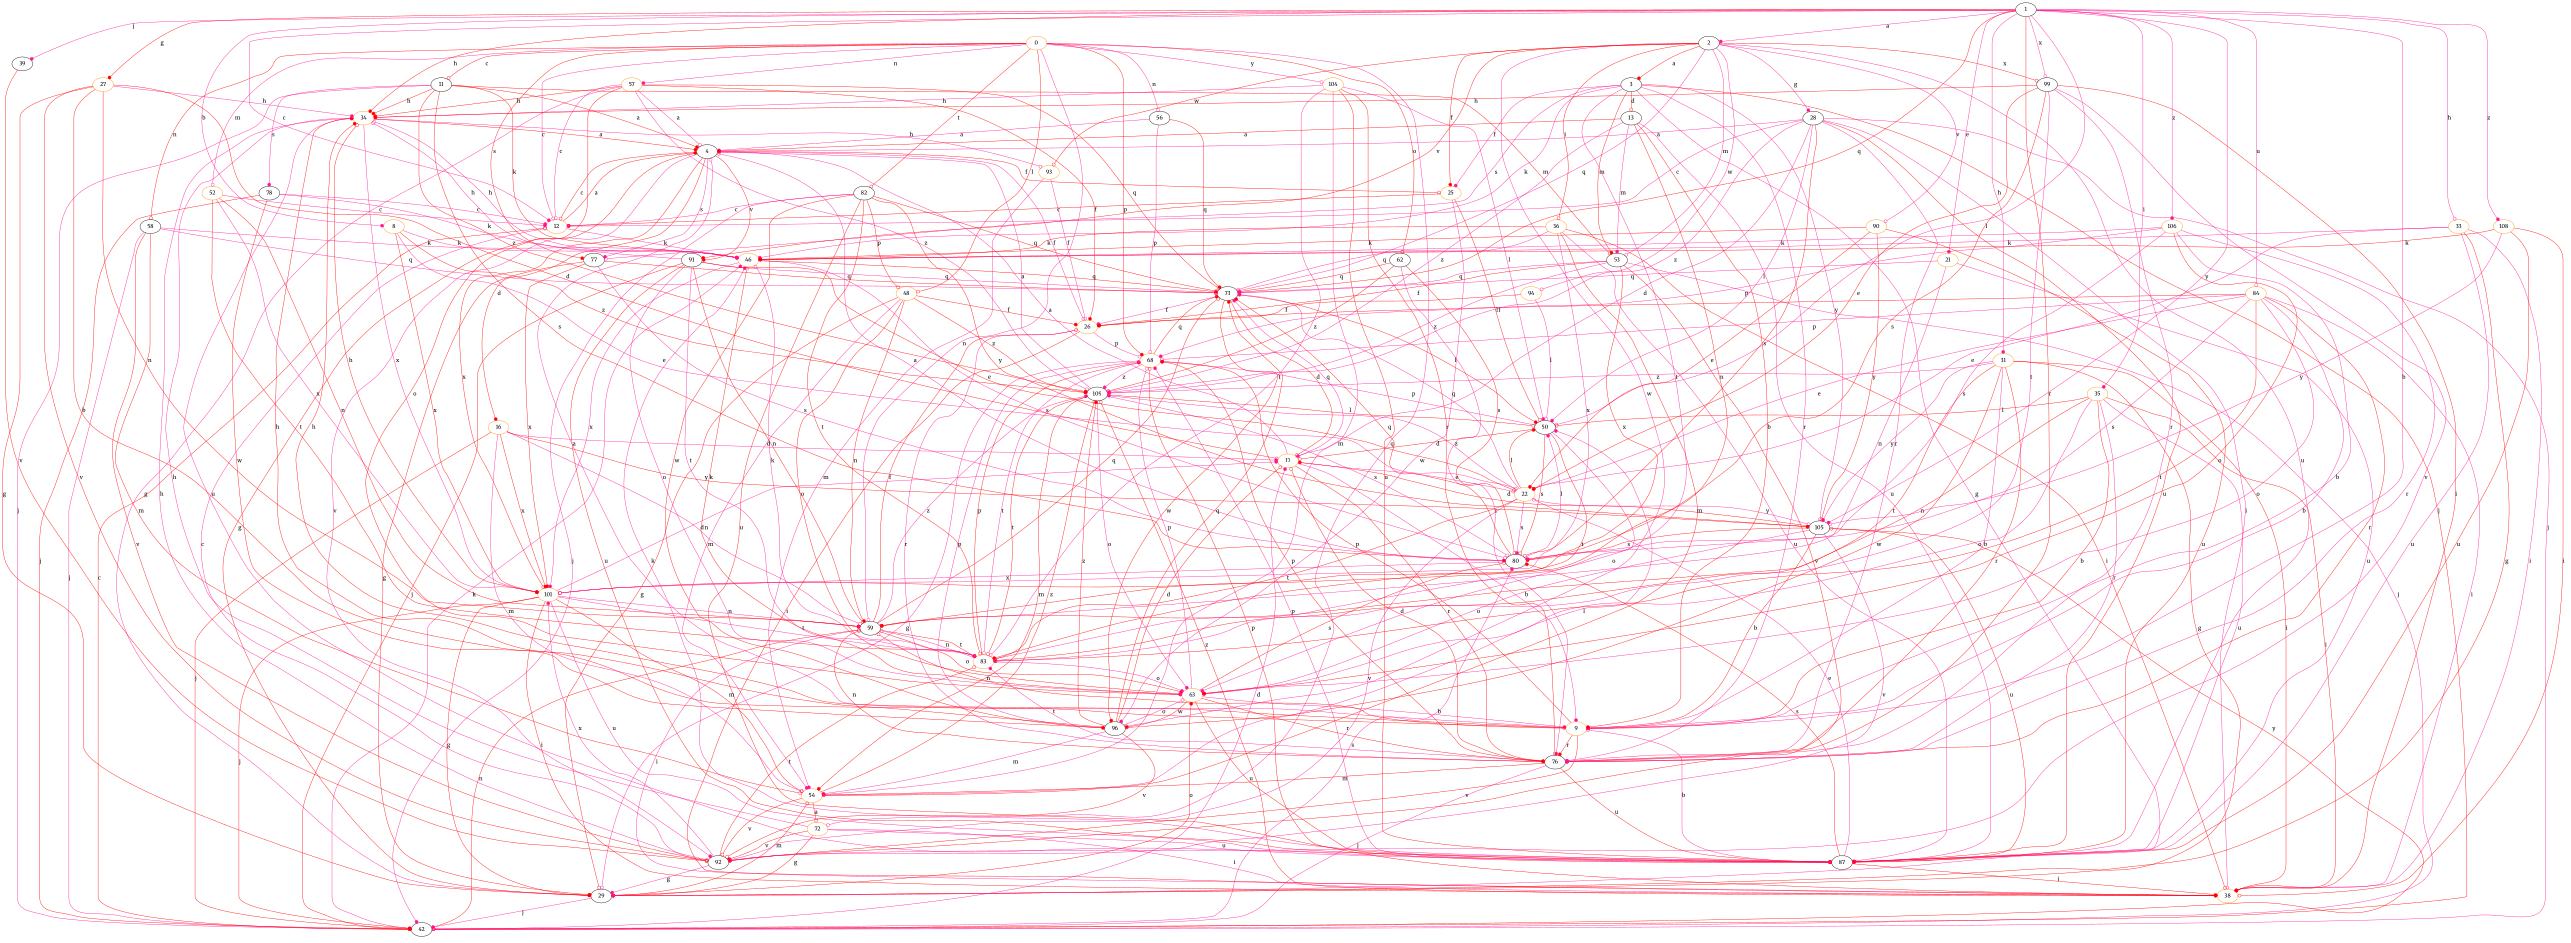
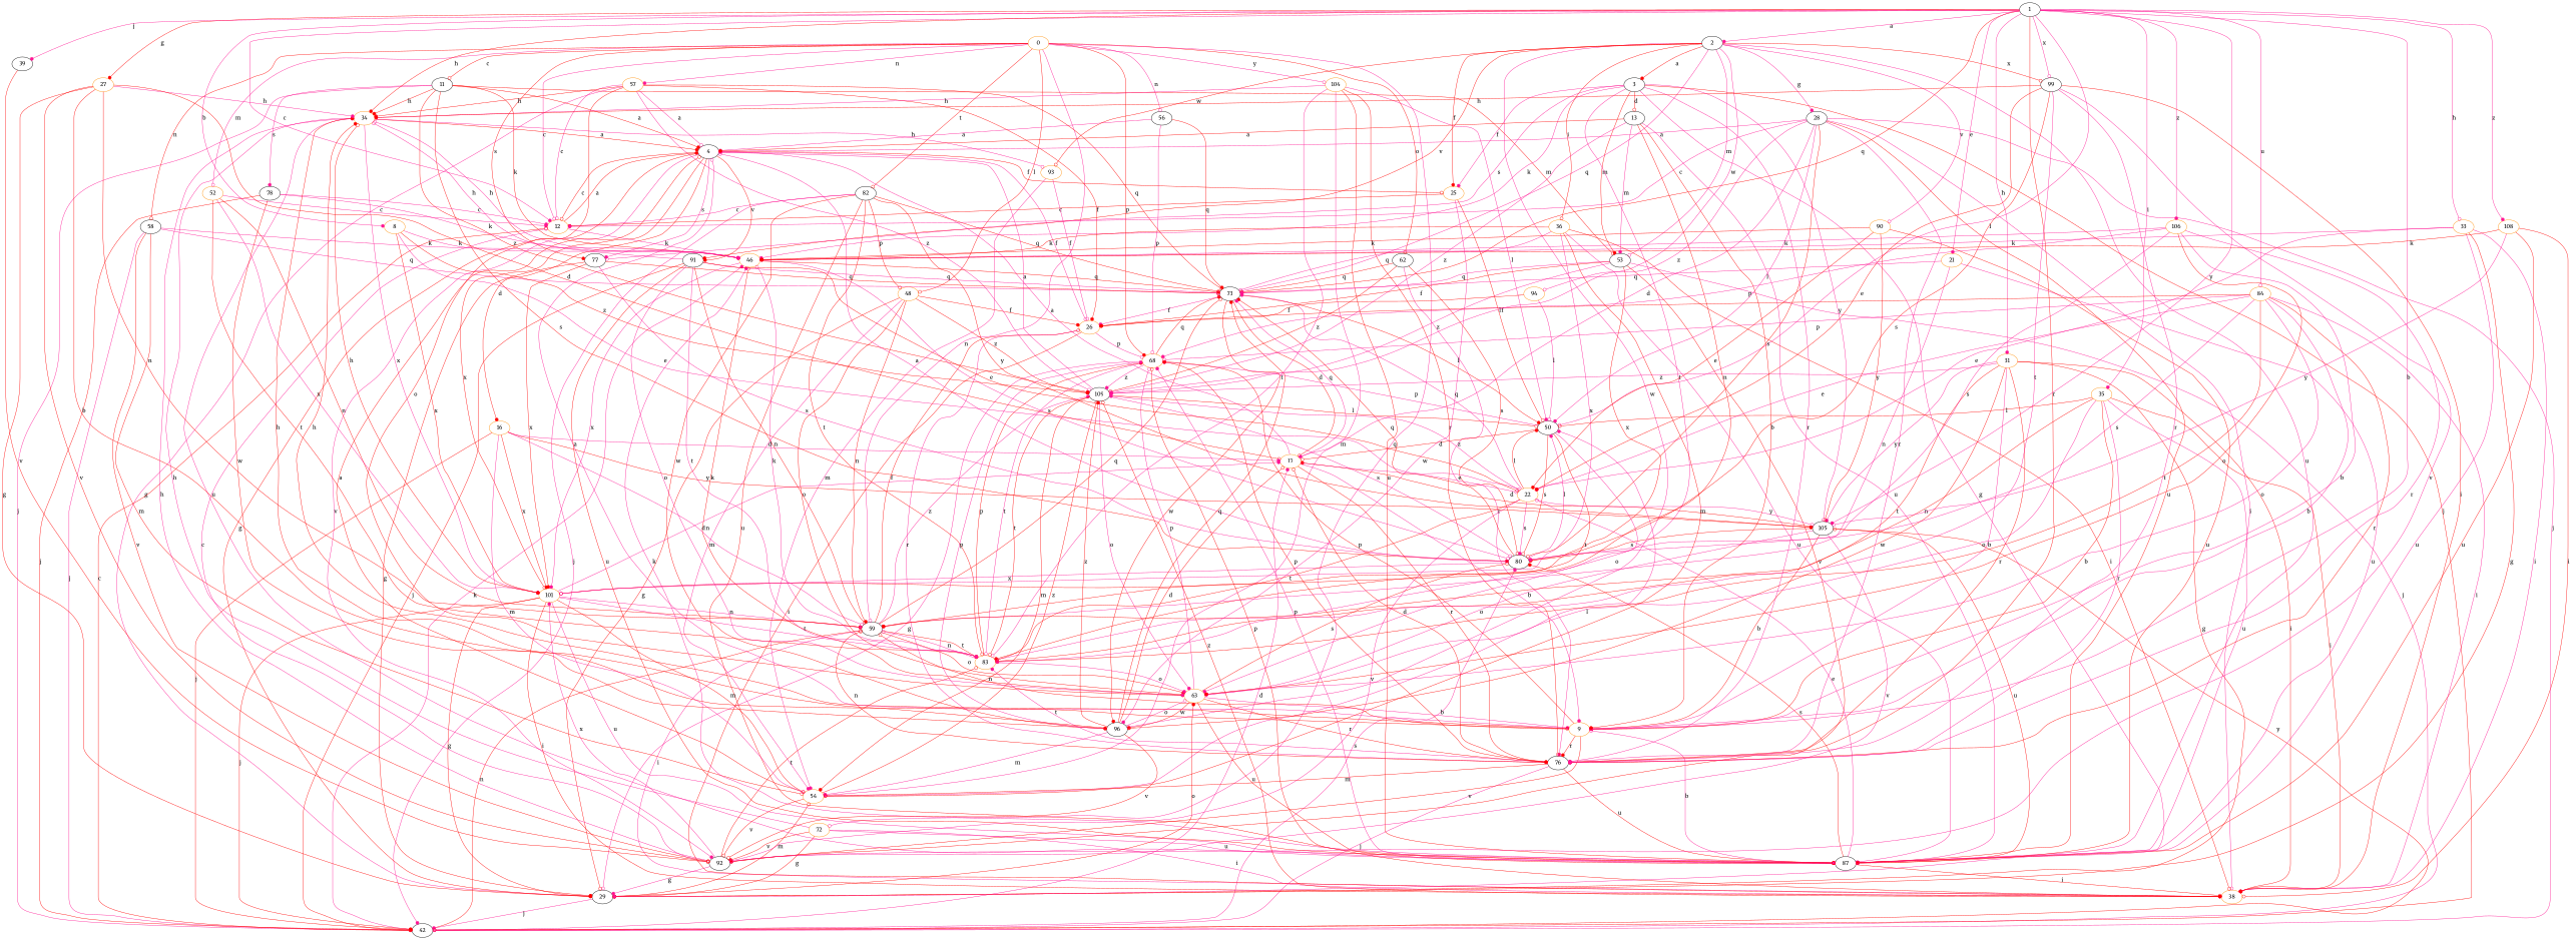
  strict digraph {
    fontname=Merriweather
    node [color=darkorange fontname=Merriweather]
    edge [arrowhead=odot color=deeppink fontname=Merriweather]
    11 [color=black]
    0
    12
    48
    52
    56 [color=black]
    57
    58 [color=black]
    59 [color=black]
    62 [color=black]
    68
    72
    77 [color=black]
    82 [color=black]
    104
    34
    53 [color=black]
    42 [color=black]
    46
    4 [color=black]
    109 [color=black]
    78 [color=black]
    80 [color=black]
    29 [color=black]
    26
    54
    63
    83
    101
    73 [color=black]
    92 [color=black]
    38
    76 [color=black]
    87 [color=black]
    105 [color=black]
    96 [color=black]
    50 [color=black]
    1 [color=black]
    2 [color=black]
    8
    9
    21
    27
    31
    33
    35
    39 [color=black]
    84
    99 [color=black]
    106
    108
    3 [color=black]
    25
    28 [color=black]
    36
    90
    91 [color=black]
    93
    94
    22
    17
    13 [color=black]
    16
    11 -> 34 [arrowhead=dot color=red label=h]
    11 -> 53 [color=red label=m]
    11 -> 42 [arrowhead=dot label=j]
    11 -> 46 [arrowhead=dot color=red label=k]
    11 -> 4 [arrowhead=dot color=red label=a]
    11 -> 109 [arrowhead=dot color=red label=z]
    11 -> 78 [arrowhead=dot label=s]
    11 -> 80 [arrowhead=dot color=red label=s]
    0 -> 11 [color=red label=c]
    0 -> 12 [label=c]
    0 -> 48 [color=red label=l]
    0 -> 52 [label=m]
    0 -> 56 [label=n]
    0 -> 57 [arrowhead=dot label=n]
    0 -> 58 [color=red label=n]
    0 -> 59 [label=n]
    0 -> 62 [color=red label=o]
    0 -> 68 [arrowhead=dot color=red label=p]
    0 -> 72 [label=q]
    0 -> 77 [arrowhead=dot color=red label=s]
    0 -> 82 [color=red label=t]
    0 -> 104 [label=y]
    12 -> 46 [label=k]
    12 -> 4 [arrowhead=dot color=red label=a]
    48 -> 59 [arrowhead=dot color=red label=n]
    48 -> 109 [arrowhead=dot color=red label=z]
    48 -> 29 [color=red label=g]
    48 -> 26 [arrowhead=dot color=red label=f]
    48 -> 54 [arrowhead=dot label=m]
    48 -> 63 [color=red label=o]
    52 -> 12 [arrowhead=dot label=c]
    52 -> 59 [arrowhead=dot color=red label=n]
    52 -> 83 [arrowhead=dot color=red label=t]
    52 -> 101 [arrowhead=dot label=x]
    56 -> 68 [label=p]
    56 -> 4 [label=a]
    56 -> 73 [arrowhead=dot color=red label=q]
    57 -> 12 [label=c]
    57 -> 34 [arrowhead=dot color=red label=h]
    57 -> 4 [label=a]
    57 -> 109 [label=z]
    57 -> 29 [label=g]
    57 -> 26 [arrowhead=dot color=red label=f]
    57 -> 63 [color=red label=o]
    57 -> 73 [color=red label=q]
    58 -> 42 [label=j]
    58 -> 46 [label=k]
    58 -> 54 [color=red label=m]
    58 -> 73 [label=q]
    58 -> 92 [color=red label=v]
    59 -> 109 [arrowhead=dot label=z]
    59 -> 26 [color=red label=f]
    59 -> 63 [arrowhead=dot color=red label=o]
    59 -> 83 [arrowhead=dot color=red label=t]
    59 -> 73 [color=red label=q]
    59 -> 38 [label=i]
    62 -> 109 [color=red label=z]
    62 -> 80 [color=red label=s]
    62 -> 73 [color=red label=q]
    62 -> 76 [arrowhead=dot label=r]
    68 -> 109 [arrowhead=dot label=z]
    68 -> 29 [label=g]
    68 -> 83 [label=t]
    68 -> 73 [arrowhead=dot color=red label=q]
    72 -> 34 [arrowhead=dot label=h]
    72 -> 29 [arrowhead=dot color=red label=g]
    72 -> 92 [arrowhead=dot color=red label=v]
    72 -> 38 [label=i]
    72 -> 87 [label=u]
    77 -> 80 [label=s]
    77 -> 29 [arrowhead=dot color=red label=g]
    77 -> 101 [arrowhead=dot color=red label=x]
    77 -> 73 [color=red label=q]
    82 -> 12 [label=c]
    82 -> 48 [color=red label=p]
    82 -> 42 [arrowhead=dot label=j]
    82 -> 83 [color=red label=t]
    82 -> 73 [color=red label=q]
    82 -> 87 [arrowhead=dot color=red label=u]
    82 -> 105 [arrowhead=dot color=red label=y]
    82 -> 96 [arrowhead=dot color=red label=w]
    104 -> 34 [arrowhead=dot label=h]
    104 -> 54 [arrowhead=dot label=m]
    104 -> 83 [label=t]
    104 -> 76 [color=red label=r]
    104 -> 87 [color=red label=u]
    104 -> 50 [arrowhead=dot label=l]
    34 -> 4 [arrowhead=dot color=red label=a]
    34 -> 101 [arrowhead=dot label=x]
    34 -> 87 [arrowhead=dot label=u]
    34 -> 93 [label=h]
    53 -> 42 [label=j]
    53 -> 109 [arrowhead=dot label=z]
    53 -> 26 [arrowhead=dot color=red label=f]
    53 -> 101 [color=red label=x]
    53 -> 73 [arrowhead=dot label=q]
    53 -> 92 [arrowhead=dot color=red label=v]
    42 -> 12 [color=red label=c]
    42 -> 59 [color=red label=n]
    42 -> 46 [arrowhead=dot label=k]
    42 -> 80 [arrowhead=dot label=s]
    42 -> 105 [color=red label=y]
    42 -> 17 [arrowhead=dot label=d]
    46 -> 34 [label=h]
    46 -> 80 [label=s]
    46 -> 101 [arrowhead=dot label=x]
    46 -> 73 [arrowhead=dot color=red label=q]
    4 -> 12 [color=red label=c]
    4 -> 77 [arrowhead=dot label=s]
    4 -> 29 [color=red label=g]
    4 -> 26 [label=f]
    4 -> 101 [color=red label=x]
    4 -> 92 [arrowhead=dot label=v]
    4 -> 25 [color=red label=f]
    4 -> 91 [arrowhead=dot color=red label=v]
    4 -> 16 [arrowhead=dot color=red label=d]
    109 -> 4 [label=a]
    109 -> 80 [label=s]
    109 -> 54 [arrowhead=dot color=red label=m]
    109 -> 63 [arrowhead=dot label=o]
    109 -> 83 [color=red label=t]
    109 -> 50 [color=red label=l]
    78 -> 12 [arrowhead=dot label=c]
    78 -> 42 [color=red label=j]
    78 -> 46 [label=k]
    78 -> 96 [color=red label=w]
    80 -> 4 [label=a]
    80 -> 101 [label=x]
    80 -> 73 [arrowhead=dot color=red label=q]
    80 -> 50 [arrowhead=dot label=l]
    29 -> 42 [arrowhead=dot label=j]
    29 -> 54 [color=red label=m]
    29 -> 63 [arrowhead=dot color=red label=o]
    26 -> 68 [label=p]
    26 -> 38 [arrowhead=dot color=red label=i]
    26 -> 76 [arrowhead=dot label=r]
-   54 -> 72 [color=red label=a]
+   54 -> 4 [color=red label=a]
    54 -> 109 [color=red label=z]
    54 -> 92 [color=red label=v]
    54 -> 50 [arrowhead=dot label=l]
    63 -> 68 [label=p]
    63 -> 46 [color=red label=k]
    63 -> 80 [color=red label=s]
    63 -> 76 [color=red label=r]
    63 -> 87 [color=red label=u]
    63 -> 96 [arrowhead=dot color=red label=w]
    63 -> 9 [arrowhead=dot label=b]
    83 -> 59 [label=n]
    83 -> 68 [arrowhead=dot color=red label=p]
    83 -> 46 [label=k]
    83 -> 63 [arrowhead=dot label=o]
    101 -> 59 [arrowhead=dot label=n]
    101 -> 34 [color=red label=h]
    101 -> 42 [arrowhead=dot color=red label=j]
    101 -> 29 [color=red label=g]
    101 -> 54 [color=red label=m]
    101 -> 83 [label=t]
    101 -> 38 [color=red label=i]
    101 -> 87 [arrowhead=dot label=u]
    101 -> 17 [arrowhead=dot label=d]
    73 -> 26 [arrowhead=dot label=f]
    73 -> 96 [arrowhead=dot color=red label=w]
    73 -> 50 [arrowhead=dot color=red label=l]
    73 -> 17 [color=red label=d]
    92 -> 12 [label=c]
    92 -> 34 [label=h]
    92 -> 29 [arrowhead=dot label=g]
    92 -> 83 [color=red label=t]
    92 -> 101 [arrowhead=dot label=x]
    38 -> 68 [color=red label=p]
    38 -> 109 [color=red label=z]
    76 -> 59 [color=red label=n]
    76 -> 68 [color=red label=p]
    76 -> 42 [label=j]
    76 -> 54 [color=red label=m]
    76 -> 83 [arrowhead=dot label=t]
    76 -> 87 [color=red label=u]
    76 -> 17 [color=red label=d]
    87 -> 68 [arrowhead=dot label=p]
    87 -> 46 [arrowhead=dot label=k]
    87 -> 80 [arrowhead=dot color=red label=s]
    87 -> 38 [color=red label=i]
    87 -> 9 [label=b]
    87 -> 22 [label=e]
    105 -> 80 [arrowhead=dot color=red label=s]
    105 -> 63 [label=o]
    105 -> 92 [label=v]
    105 -> 87 [arrowhead=dot color=red label=u]
    105 -> 9 [color=red label=b]
    105 -> 17 [arrowhead=dot color=red label=d]
    96 -> 68 [arrowhead=dot label=p]
    96 -> 34 [arrowhead=dot color=red label=h]
    96 -> 109 [arrowhead=dot color=red label=z]
    96 -> 54 [arrowhead=dot label=m]
    96 -> 63 [label=o]
    96 -> 73 [arrowhead=dot color=red label=q]
    96 -> 92 [color=red label=v]
    96 -> 17 [color=red label=d]
    50 -> 68 [arrowhead=dot label=p]
    50 -> 80 [color=red label=s]
    50 -> 63 [arrowhead=dot label=o]
    50 -> 83 [arrowhead=dot color=red label=t]
    50 -> 17 [color=red label=d]
    1 -> 12 [arrowhead=dot label=c]
    1 -> 34 [arrowhead=dot color=red label=h]
    1 -> 73 [arrowhead=dot color=red label=q]
    1 -> 76 [color=red label=r]
    1 -> 105 [arrowhead=dot label=y]
    1 -> 50 [label=l]
    1 -> 2 [arrowhead=dot label=a]
    1 -> 8 [arrowhead=dot label=b]
    1 -> 9 [label=b]
    1 -> 21 [arrowhead=dot label=e]
    1 -> 27 [arrowhead=dot color=red label=g]
    1 -> 31 [arrowhead=dot label=h]
    1 -> 33 [label=h]
    1 -> 35 [arrowhead=dot label=i]
    1 -> 39 [arrowhead=dot label=j]
    1 -> 84 [label=u]
    1 -> 99 [label=x]
    1 -> 106 [arrowhead=dot label=z]
    1 -> 108 [arrowhead=dot label=z]
    2 -> 53 [label=m]
    2 -> 73 [label=q]
    2 -> 87 [arrowhead=dot label=u]
    2 -> 96 [label=w]
    2 -> 99 [color=red label=x]
    2 -> 3 [arrowhead=dot color=red label=a]
    2 -> 25 [arrowhead=dot color=red label=f]
    2 -> 28 [arrowhead=dot label=g]
    2 -> 36 [color=red label=i]
    2 -> 90 [label=v]
    2 -> 91 [arrowhead=dot color=red label=v]
    2 -> 93 [color=red label=w]
    2 -> 94 [label=w]
    8 -> 46 [arrowhead=dot label=k]
    8 -> 109 [arrowhead=dot color=red label=z]
    8 -> 101 [arrowhead=dot color=red label=x]
    8 -> 22 [label=e]
    9 -> 59 [color=red label=n]
    9 -> 68 [arrowhead=dot color=red label=p]
    9 -> 34 [arrowhead=dot color=red label=h]
    9 -> 4 [label=a]
    9 -> 92 [color=red label=v]
    9 -> 76 [arrowhead=dot color=red label=r]
    21 -> 59 [label=n]
    21 -> 73 [arrowhead=dot label=q]
    21 -> 87 [arrowhead=dot label=u]
    27 -> 59 [color=red label=n]
    27 -> 34 [arrowhead=dot label=h]
    27 -> 29 [arrowhead=dot color=red label=g]
    27 -> 92 [color=red label=v]
    27 -> 9 [color=red label=b]
    27 -> 17 [color=red label=d]
    31 -> 109 [label=z]
    31 -> 29 [color=red label=g]
    31 -> 83 [color=red label=t]
    31 -> 38 [color=red label=i]
    31 -> 76 [color=red label=r]
    31 -> 105 [arrowhead=dot label=y]
    31 -> 96 [color=red label=w]
    31 -> 9 [label=b]
    33 -> 46 [arrowhead=dot label=k]
    33 -> 29 [color=red label=g]
    33 -> 38 [arrowhead=dot label=i]
    33 -> 87 [arrowhead=dot label=u]
    33 -> 22 [label=e]
    35 -> 59 [arrowhead=dot color=red label=n]
    35 -> 63 [arrowhead=dot label=o]
    35 -> 38 [color=red label=i]
    35 -> 76 [arrowhead=dot label=r]
    35 -> 87 [label=u]
    35 -> 50 [color=red label=l]
    35 -> 9 [arrowhead=dot color=red label=b]
    39 -> 92 [color=red label=v]
    84 -> 68 [label=p]
    84 -> 80 [label=s]
    84 -> 26 [arrowhead=dot color=red label=f]
    84 -> 63 [arrowhead=dot label=o]
    84 -> 83 [arrowhead=dot color=red label=t]
    84 -> 38 [arrowhead=dot label=i]
    84 -> 76 [color=red label=r]
    84 -> 9 [label=b]
    84 -> 22 [arrowhead=dot label=e]
    99 -> 34 [arrowhead=dot color=red label=h]
    99 -> 80 [arrowhead=dot color=red label=s]
    99 -> 83 [arrowhead=dot label=t]
    99 -> 92 [label=v]
    99 -> 38 [arrowhead=dot color=red label=i]
    99 -> 76 [label=r]
    99 -> 22 [arrowhead=dot color=red label=e]
    106 -> 68 [arrowhead=dot label=p]
    106 -> 46 [label=k]
    106 -> 80 [arrowhead=dot label=s]
    106 -> 63 [arrowhead=dot color=red label=o]
    106 -> 76 [arrowhead=dot label=r]
    106 -> 9 [arrowhead=dot label=b]
    108 -> 46 [arrowhead=dot color=red label=k]
    108 -> 38 [color=red label=i]
    108 -> 87 [arrowhead=dot color=red label=u]
    108 -> 105 [label=y]
    3 -> 77 [label=s]
    3 -> 53 [arrowhead=dot color=red label=m]
    3 -> 42 [color=red label=j]
    3 -> 46 [arrowhead=dot label=k]
    3 -> 29 [arrowhead=dot label=g]
    3 -> 83 [label=t]
    3 -> 76 [arrowhead=dot label=r]
    3 -> 105 [label=y]
    3 -> 25 [arrowhead=dot label=f]
    3 -> 13 [color=red label=d]
    25 -> 12 [arrowhead=dot color=red label=c]
    25 -> 96 [arrowhead=dot label=w]
    25 -> 50 [color=red label=l]
    28 -> 12 [arrowhead=dot label=c]
    28 -> 42 [label=j]
    28 -> 4 [arrowhead=dot label=a]
    28 -> 109 [arrowhead=dot label=z]
    28 -> 80 [color=red label=s]
    28 -> 38 [label=i]
    28 -> 76 [label=r]
    28 -> 87 [color=red label=u]
    28 -> 50 [arrowhead=dot label=l]
    28 -> 17 [arrowhead=dot label=d]
    36 -> 46 [color=red label=k]
    36 -> 54 [color=red label=m]
    36 -> 101 [label=x]
    36 -> 73 [label=q]
    36 -> 38 [color=red label=i]
    36 -> 87 [label=u]
    90 -> 46 [arrowhead=dot color=red label=k]
    90 -> 87 [color=red label=u]
    90 -> 105 [color=red label=y]
    90 -> 22 [arrowhead=dot color=red label=e]
    91 -> 59 [color=red label=n]
    91 -> 34 [label=h]
    91 -> 42 [color=red label=j]
    91 -> 63 [arrowhead=dot label=o]
    91 -> 83 [arrowhead=dot label=t]
    91 -> 73 [label=q]
    91 -> 87 [color=red label=u]
    91 -> 22 [color=red label=e]
    93 -> 26 [label=f]
    93 -> 54 [arrowhead=dot label=m]
    94 -> 26 [color=red label=f]
    94 -> 50 [label=l]
    22 -> 109 [arrowhead=dot label=z]
    22 -> 80 [arrowhead=dot label=s]
    22 -> 83 [color=red label=t]
    22 -> 73 [arrowhead=dot label=q]
    22 -> 92 [label=v]
    22 -> 105 [label=y]
    22 -> 50 [arrowhead=dot color=red label=l]
    17 -> 4 [arrowhead=dot label=a]
    17 -> 73 [arrowhead=dot label=q]
    17 -> 76 [arrowhead=dot color=red label=r]
    17 -> 9 [arrowhead=dot label=b]
    17 -> 22 [label=e]
    13 -> 59 [color=red label=n]
    13 -> 53 [arrowhead=dot label=m]
    13 -> 4 [arrowhead=dot color=red label=a]
    13 -> 109 [label=z]
    13 -> 87 [label=u]
    13 -> 9 [arrowhead=dot color=red label=b]
    16 -> 59 [label=n]
    16 -> 42 [color=red label=j]
    16 -> 54 [label=m]
    16 -> 101 [arrowhead=dot color=red label=x]
    16 -> 105 [color=red label=y]
    16 -> 17 [arrowhead=dot label=d]
  }
